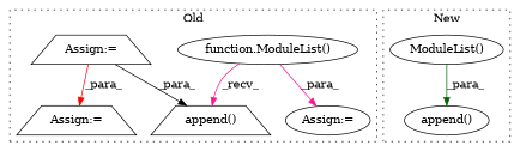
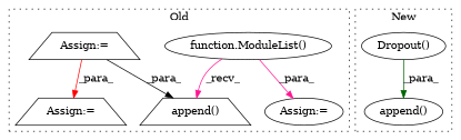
  digraph {
    node [a=75 l=3 shape=ellipse]
    edge [color=deeppink]
    n1 [l=12 label="function.ModuleList()" s=697]
    n2 [l="14,1" label="append()" s="1536,1555" shape=trapezium]
    n3 [a=68 label="Assign:=" s=762 shape=trapezium]
    n4 [a=68 label="Assign:=" s=877 shape=trapezium]
    n5 [a=68 label="Assign:=" s=1732]
-   n6 [l="11,1" label="ModuleList()" s="655,673"]
+   n6 [l="11,1" label="Dropout()" s="655,673"]
    n7 [l="12,1" label="append()" s="643,674"]
    subgraph cluster_1 {
      label=Old
      style=dotted
      n1
      n2
      n3
      n4
      n5
    }
    subgraph cluster_2 {
      label=New
      style=dotted
      n6
      n7
    }
    n1 -> n2 [label=_recv_]
    n1 -> n5 [label=_para_]
    n3 -> n2 [label=_para_ color=black]
    n3 -> n4 [label=_para_ color=red]
    n6 -> n7 [label=_para_ color=darkgreen]
  }
